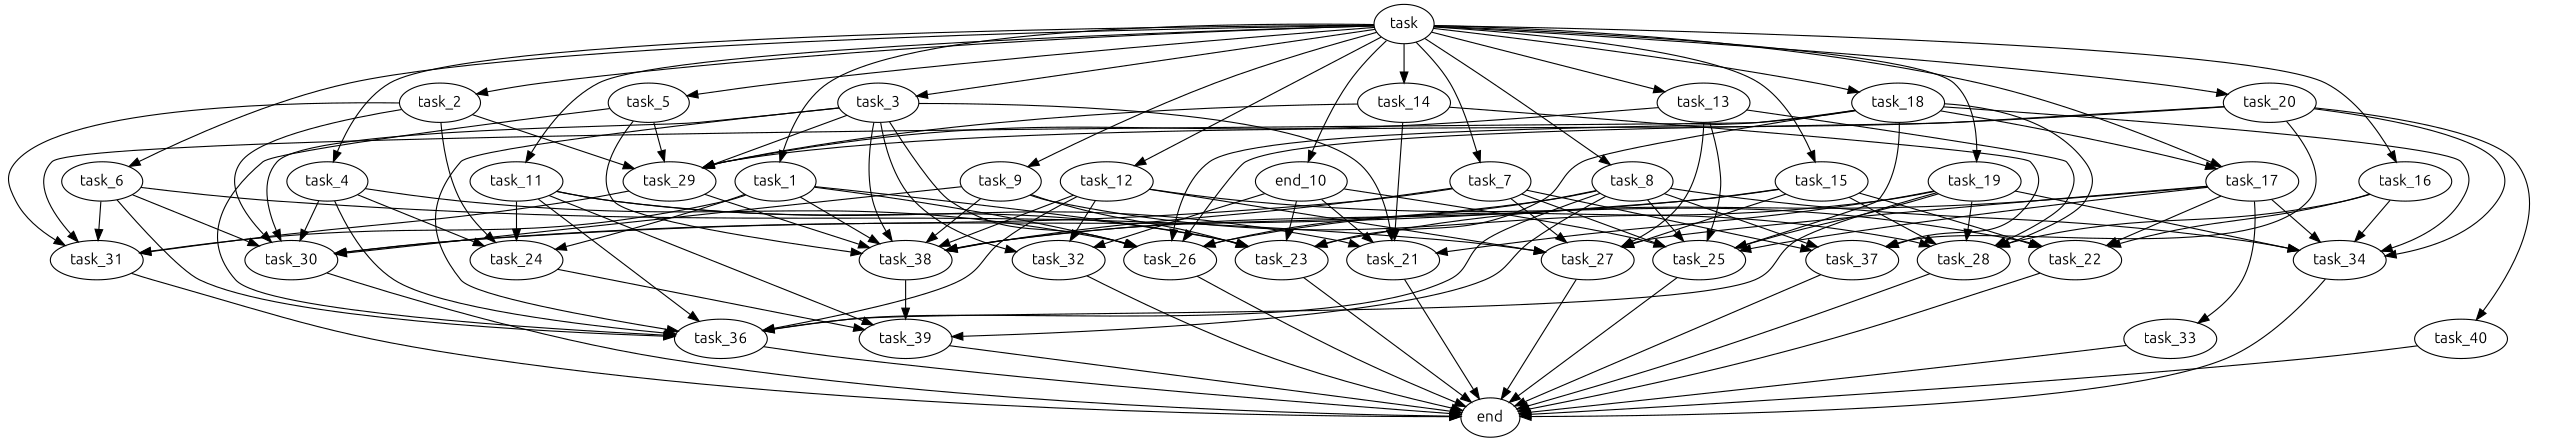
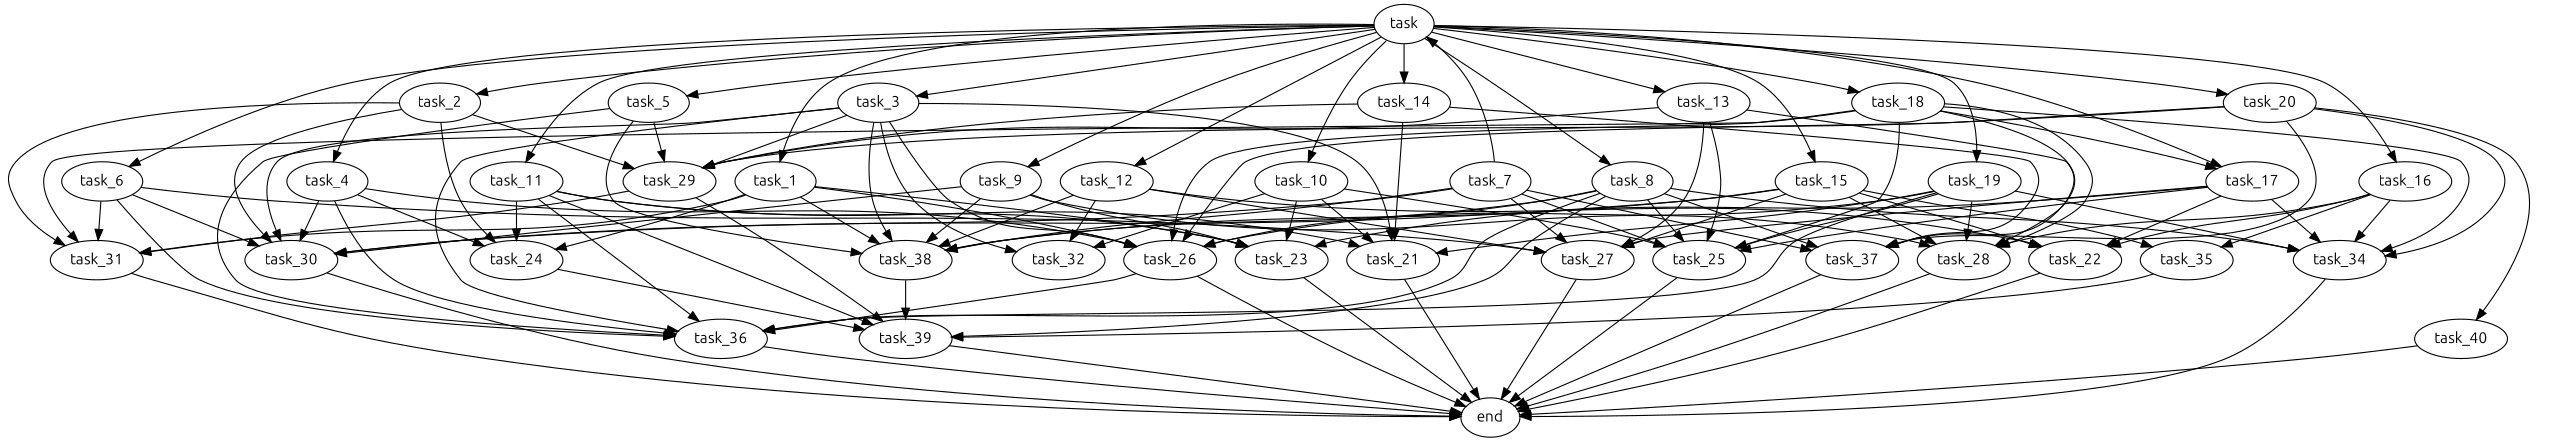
  digraph {
    fontname=Ubuntu
    node [fontname=Ubuntu]
    edge [fontname=Ubuntu]
    n1 [label=task]
    task_1
    task_2
    task_3
    task_4
    task_5
    task_6
    task_7
    task_8
    task_9
-   task_10 [label=end_10]
+   task_10
    task_11
    task_12
    task_13
    task_14
    task_15
    task_16
    task_17
    task_18
    task_19
    task_20
    task_23
    task_24
    task_26
    task_31
    task_38
    task_29
    task_30
    task_21
    task_32
    task_36
    task_27
    task_25
    task_37
    task_34
    task_39
    task_28
    task_22
-   task_33
+   task_35
    task_40
    end
    n1 -> task_1
    n1 -> task_2
    n1 -> task_3
    n1 -> task_4
    n1 -> task_5
    n1 -> task_6
-   n1 -> task_7
+   task_7 -> n1
    n1 -> task_8
    n1 -> task_9
    n1 -> task_10
    n1 -> task_11
    n1 -> task_12
    n1 -> task_13
    n1 -> task_14
    n1 -> task_15
    n1 -> task_16
    n1 -> task_17
    n1 -> task_18
    n1 -> task_19
    n1 -> task_20
    task_1 -> task_23
    task_1 -> task_24
    task_1 -> task_26
    task_1 -> task_31
    task_1 -> task_38
    task_2 -> task_24
    task_2 -> task_31
    task_2 -> task_29
    task_2 -> task_30
    task_3 -> task_26
    task_3 -> task_38
    task_3 -> task_29
    task_3 -> task_30
    task_3 -> task_21
    task_3 -> task_32
    task_3 -> task_36
    task_4 -> task_24
    task_4 -> task_26
    task_4 -> task_30
    task_4 -> task_36
    task_5 -> task_38
    task_5 -> task_29
    task_5 -> task_36
    task_6 -> task_31
    task_6 -> task_30
    task_6 -> task_36
    task_6 -> task_27
    task_7 -> task_38
    task_7 -> task_30
    task_7 -> task_27
    task_7 -> task_25
    task_7 -> task_37
    task_8 -> task_26
    task_8 -> task_38
    task_8 -> task_36
    task_8 -> task_25
    task_8 -> task_37
    task_8 -> task_34
    task_8 -> task_39
    task_9 -> task_23
    task_9 -> task_38
    task_9 -> task_30
    task_9 -> task_28
    task_10 -> task_23
    task_10 -> task_21
    task_10 -> task_32
    task_10 -> task_25
    task_11 -> task_23
    task_11 -> task_24
    task_11 -> task_21
    task_11 -> task_36
    task_11 -> task_39
    task_12 -> task_38
    task_12 -> task_32
-   task_12 -> task_36
+   task_26 -> task_36
    task_12 -> task_27
    task_12 -> task_22
    task_13 -> task_29
    task_13 -> task_27
    task_13 -> task_25
    task_13 -> task_28
    task_14 -> task_29
    task_14 -> task_21
    task_14 -> task_37
    task_15 -> task_38
    task_15 -> task_30
    task_15 -> task_27
    task_15 -> task_28
    task_15 -> task_22
+   task_15 -> task_35
    task_16 -> task_34
    task_16 -> task_28
    task_16 -> task_22
+   task_16 -> task_35
    task_17 -> task_23
    task_17 -> task_27
    task_17 -> task_25
    task_17 -> task_34
    task_17 -> task_22
-   task_17 -> task_33
    task_18 -> task_17
-   task_18 -> task_23
+   task_18 -> task_37
    task_18 -> task_26
    task_18 -> task_31
    task_18 -> task_25
    task_18 -> task_34
    task_18 -> task_28
    task_19 -> task_26
    task_19 -> task_21
    task_19 -> task_36
    task_19 -> task_25
    task_19 -> task_34
    task_19 -> task_28
    task_20 -> task_26
    task_20 -> task_29
    task_20 -> task_37
    task_20 -> task_34
    task_20 -> task_40
    task_23 -> end
    task_24 -> task_39
    task_26 -> end
    task_31 -> end
    task_38 -> task_39
    task_29 -> task_31
-   task_29 -> task_38
+   task_29 -> task_39
    task_30 -> end
    task_21 -> end
-   task_32 -> end
    task_36 -> end
    task_27 -> end
    task_25 -> end
    task_37 -> end
    task_34 -> end
    task_39 -> end
    task_28 -> end
    task_22 -> end
-   task_33 -> end
+   task_35 -> task_39
    task_40 -> end
  }
